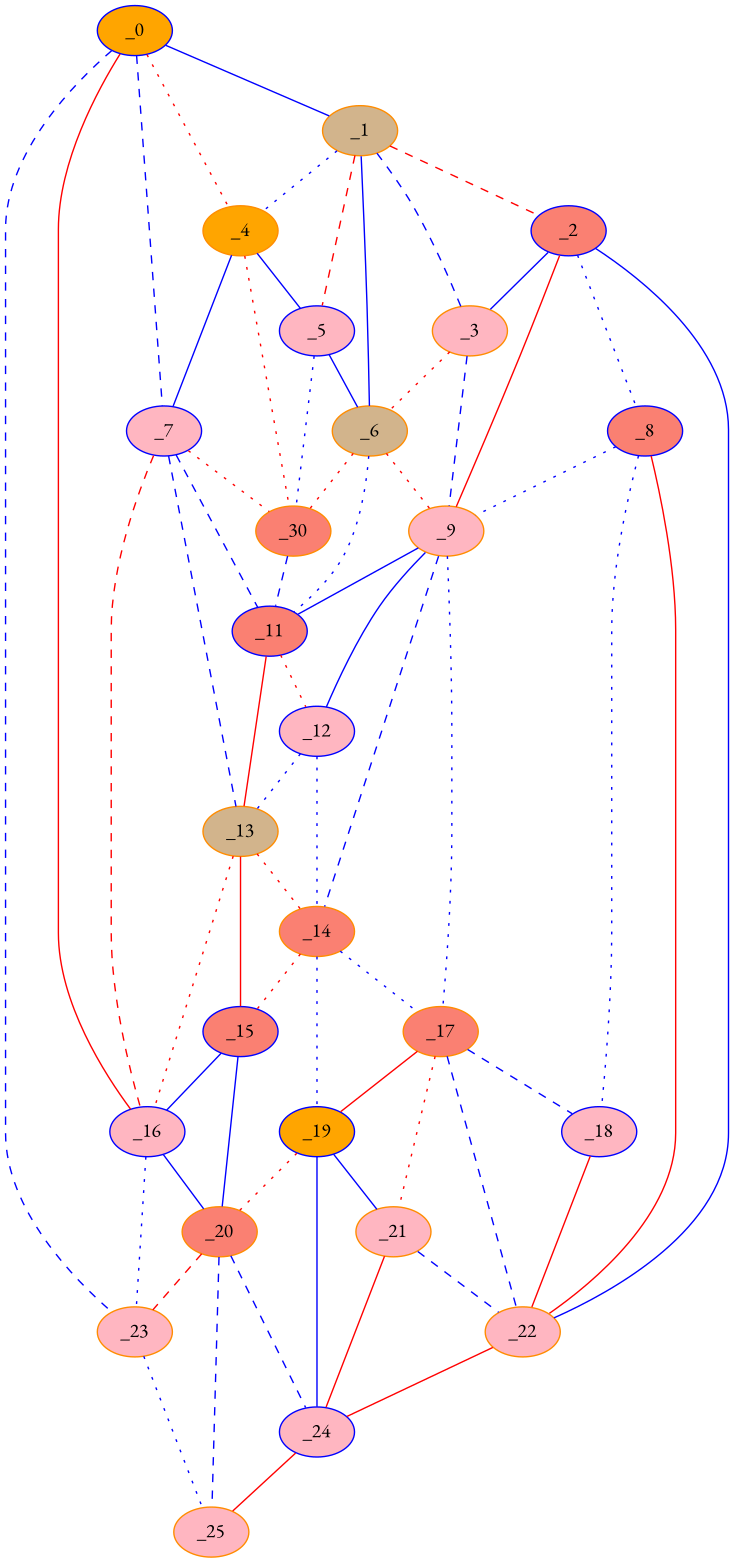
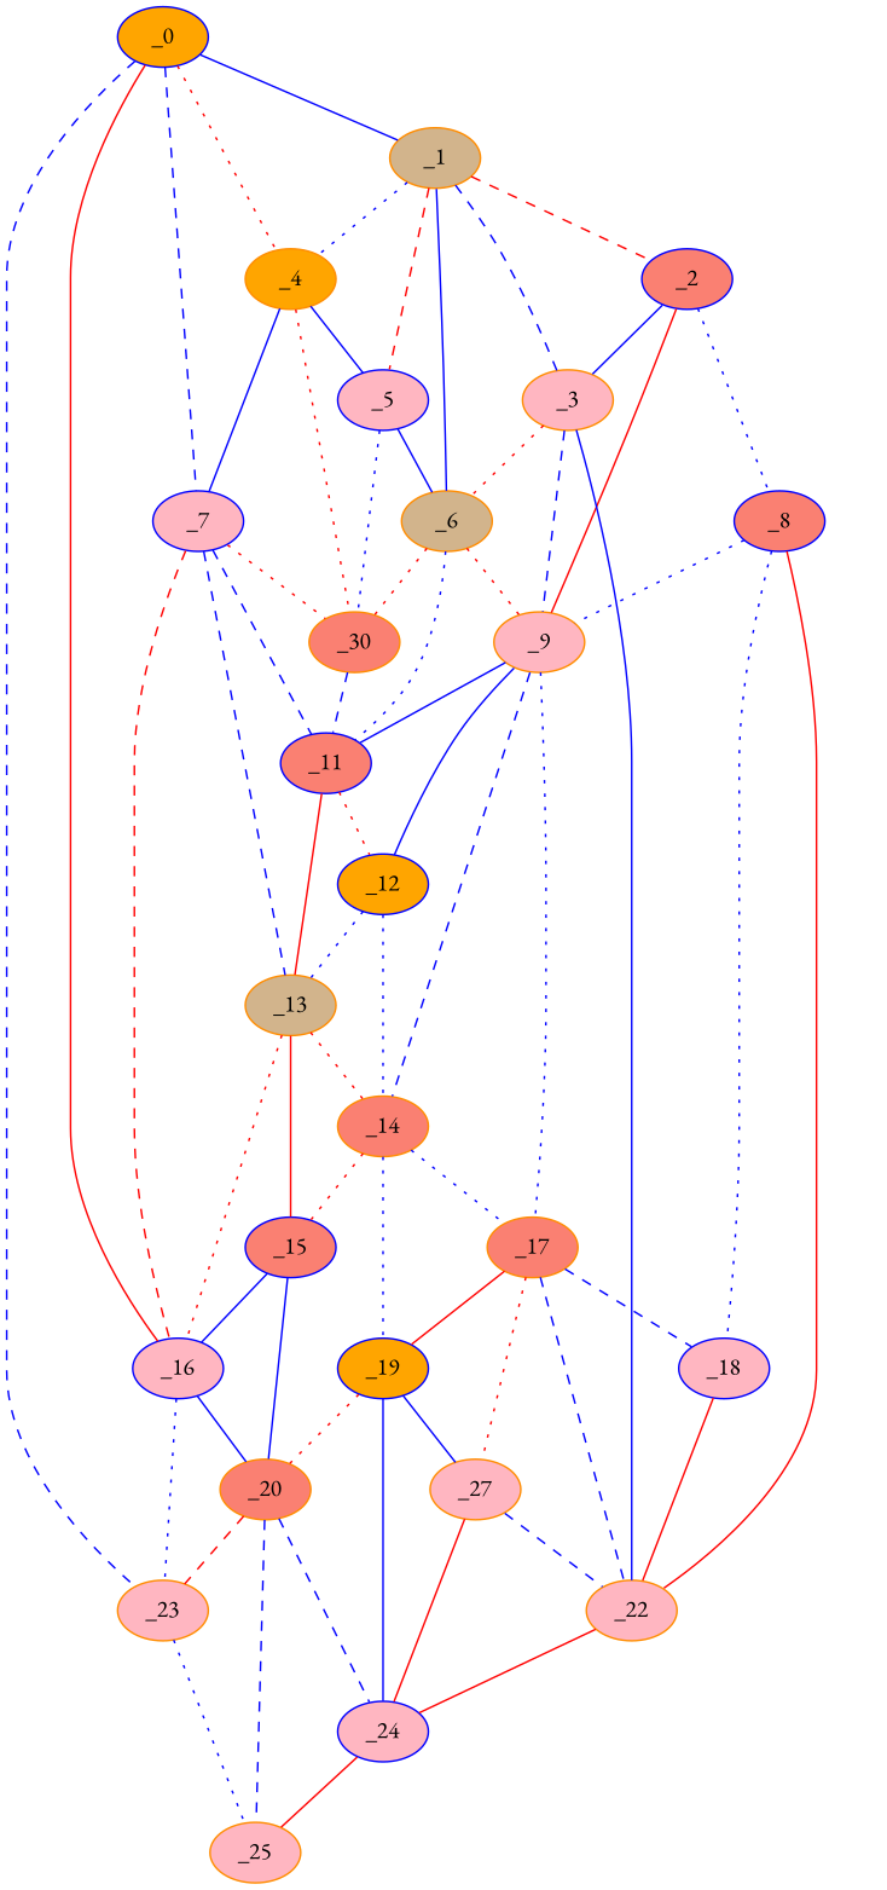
  graph {
    fontname="EB Garamond"
    node [color=darkorange fillcolor=lightpink fontname="EB Garamond" style=filled x=10 y=53]
    edge [color=blue fontname="EB Garamond" style=dotted valence=2]
    _0 [color=blue fillcolor=orange y=32]
    _1 [fillcolor=tan]
    _4 [fillcolor=orange x=35 y=46]
    _7 [color=blue x=40 y=39]
    _16 [color=blue x=91 y=35]
    _23 [x=116 y=28]
    _2 [color=blue fillcolor=salmon x=27 y=103]
    _3 [x=32 y=76]
    _5 [color=blue x=37 y=55]
    _6 [fillcolor=tan x=38 y=62]
    n11 [fillcolor=salmon label=_30 x=53 y=43]
    _11 [color=blue fillcolor=salmon x=59 y=42]
    _13 [fillcolor=tan x=82 y=38]
    _20 [fillcolor=salmon x=98 y=44]
    _25 [x=124 y=41]
    _8 [color=blue fillcolor=salmon x=45 y=102]
    _9 [x=47 y=82]
    _22 [x=113 y=99]
-   _12 [color=blue x=71 y=41]
+   _12 [color=blue fillcolor=orange x=71 y=41]
    _14 [fillcolor=salmon x=83 y=45]
    _15 [color=blue fillcolor=salmon x=90 y=40]
    _24 [color=blue x=123 y=50]
    _18 [color=blue x=94 y=97]
    _17 [fillcolor=salmon x=94 y=80]
    _19 [color=blue fillcolor=orange x=97]
-   _21 [x=108 y=72]
+   _21 [x=108 y=72 label=_27]
    _0 -- _1 [style=solid valence=1]
    _0 -- _4 [color=red]
    _0 -- _7 [style=dashed]
    _0 -- _16 [color=red style=solid]
    _0 -- _23 [style=dashed valence=1]
    _1 -- _4 [valence=1]
    _1 -- _2 [color=red style=dashed valence=1]
    _1 -- _3 [style=dashed]
    _1 -- _5 [color=red style=dashed]
    _1 -- _6 [style=solid]
    _4 -- _7 [style=solid valence=1]
    _4 -- _5 [style=solid]
    _4 -- n11 [color=red valence=1]
    _7 -- _16 [color=red style=dashed]
    _7 -- n11 [color=red]
    _7 -- _11 [style=dashed]
    _7 -- _13 [style=dashed valence=1]
    _16 -- _23 [valence=1]
    _16 -- _20 [style=solid valence=1]
    _23 -- _25 [valence=1]
    _2 -- _3 [style=solid]
    _2 -- _8
    _2 -- _9 [color=red style=solid]
-   _2 -- _22 [style=solid valence=1]
+   _3 -- _22 [style=solid valence=1]
    _3 -- _6 [color=red]
    _3 -- _9 [style=dashed]
    _5 -- _6 [style=solid]
    _5 -- n11
    _6 -- n11 [color=red]
    _6 -- _11
    _6 -- _9 [color=red]
    n11 -- _11 [style=dashed]
    _11 -- _13 [color=red style=solid]
    _11 -- _12 [color=red valence=1]
    _13 -- _16 [color=red]
    _13 -- _14 [color=red]
    _13 -- _15 [color=red style=solid valence=1]
    _20 -- _23 [color=red style=dashed]
    _20 -- _25 [style=dashed]
    _20 -- _24 [style=dashed]
    _8 -- _9
    _8 -- _22 [color=red style=solid]
    _8 -- _18
    _9 -- _11 [style=solid valence=1]
    _9 -- _12 [style=solid valence=1]
    _9 -- _14 [style=dashed valence=1]
    _9 -- _17 [valence=1]
    _22 -- _24 [color=red style=solid valence=1]
    _12 -- _13
    _12 -- _14
    _14 -- _15 [color=red]
    _14 -- _17
    _14 -- _19 [valence=1]
    _15 -- _16 [style=solid]
    _15 -- _20 [style=solid]
    _24 -- _25 [color=red style=solid valence=1]
    _18 -- _22 [color=red style=solid valence=1]
    _17 -- _22 [style=dashed valence=1]
    _17 -- _18 [style=dashed]
    _17 -- _19 [color=red style=solid]
    _17 -- _21 [color=red]
    _19 -- _20 [color=red valence=1]
    _19 -- _24 [style=solid]
    _19 -- _21 [style=solid]
    _21 -- _22 [style=dashed]
    _21 -- _24 [color=red style=solid]
  }
